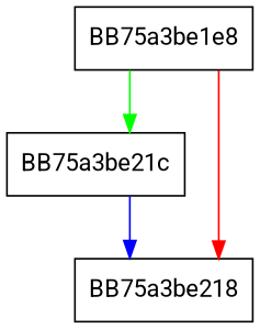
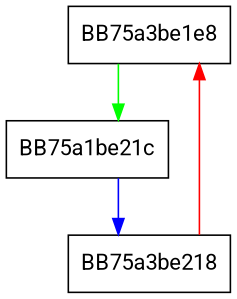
  digraph {
    fontname=Roboto
    splines=ortho
    node [fontname=Roboto shape=box]
    edge [fontname=Roboto]
    BB75a3be1e8
-   BB75a3be21c
+   BB75a3be21c [label=BB75a1be21c]
    BB75a3be218
    BB75a3be1e8 -> BB75a3be21c [color=green]
-   BB75a3be1e8 -> BB75a3be218 [color=red]
+   BB75a3be218 -> BB75a3be1e8 [color=red]
    BB75a3be21c -> BB75a3be218 [color=blue]
  }
